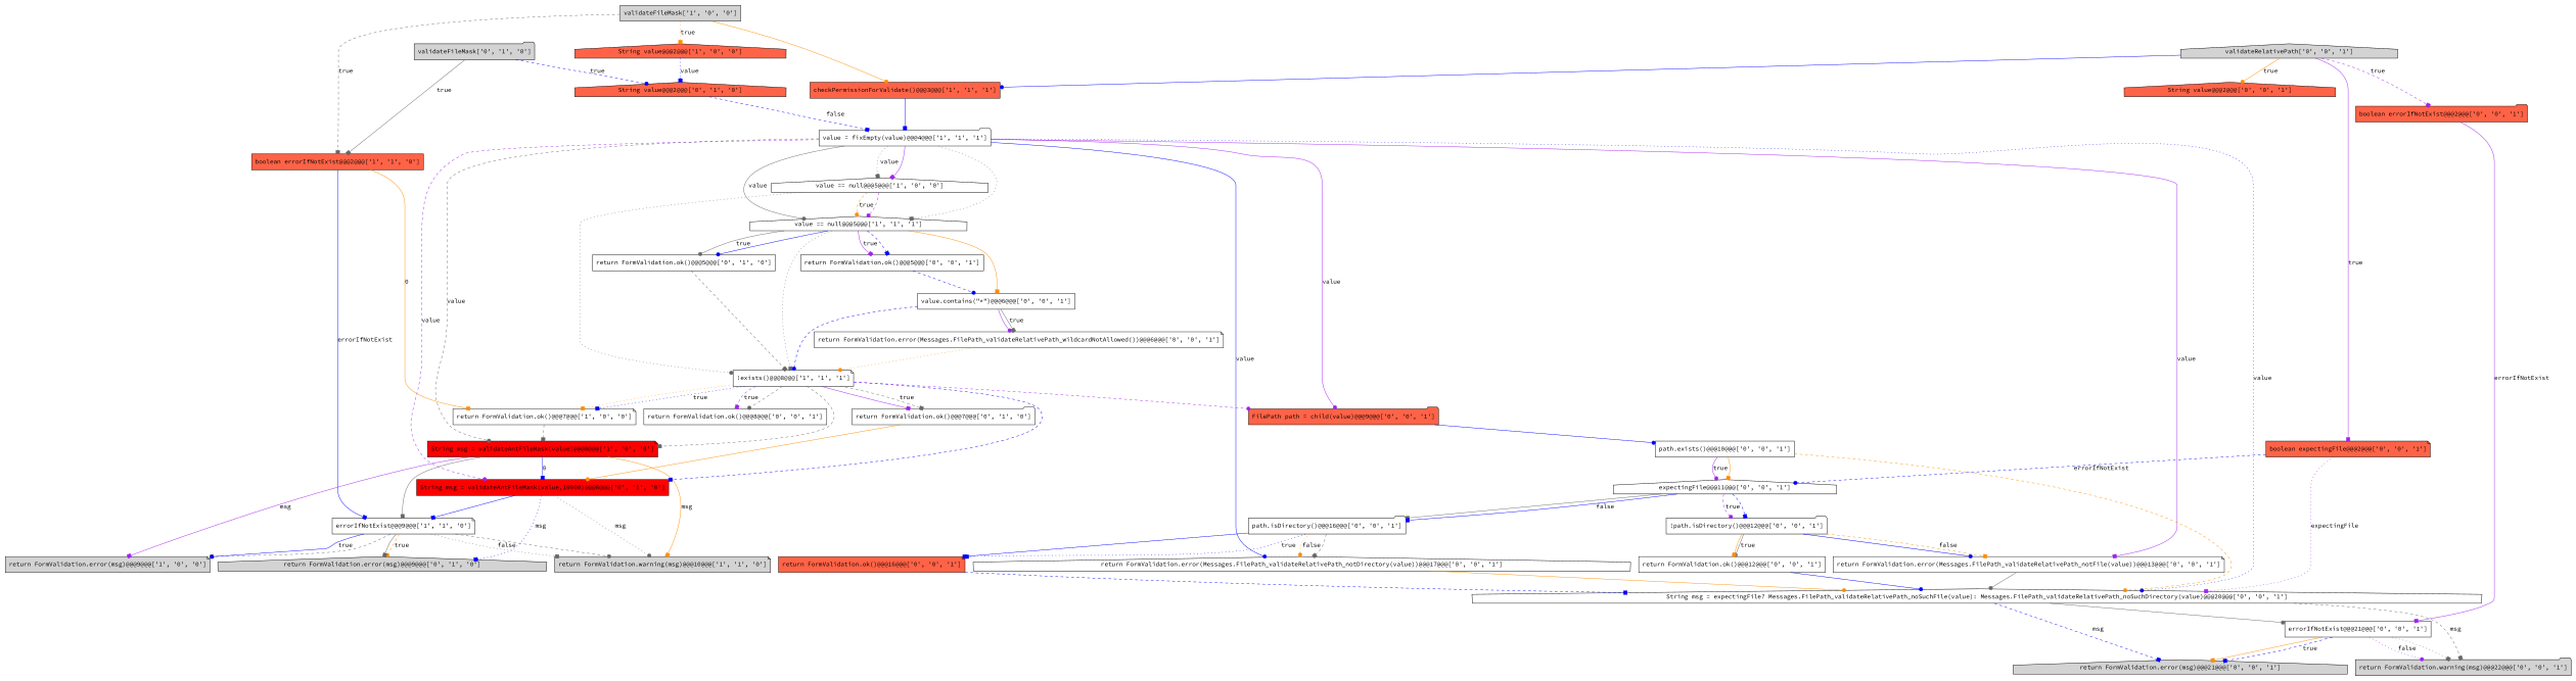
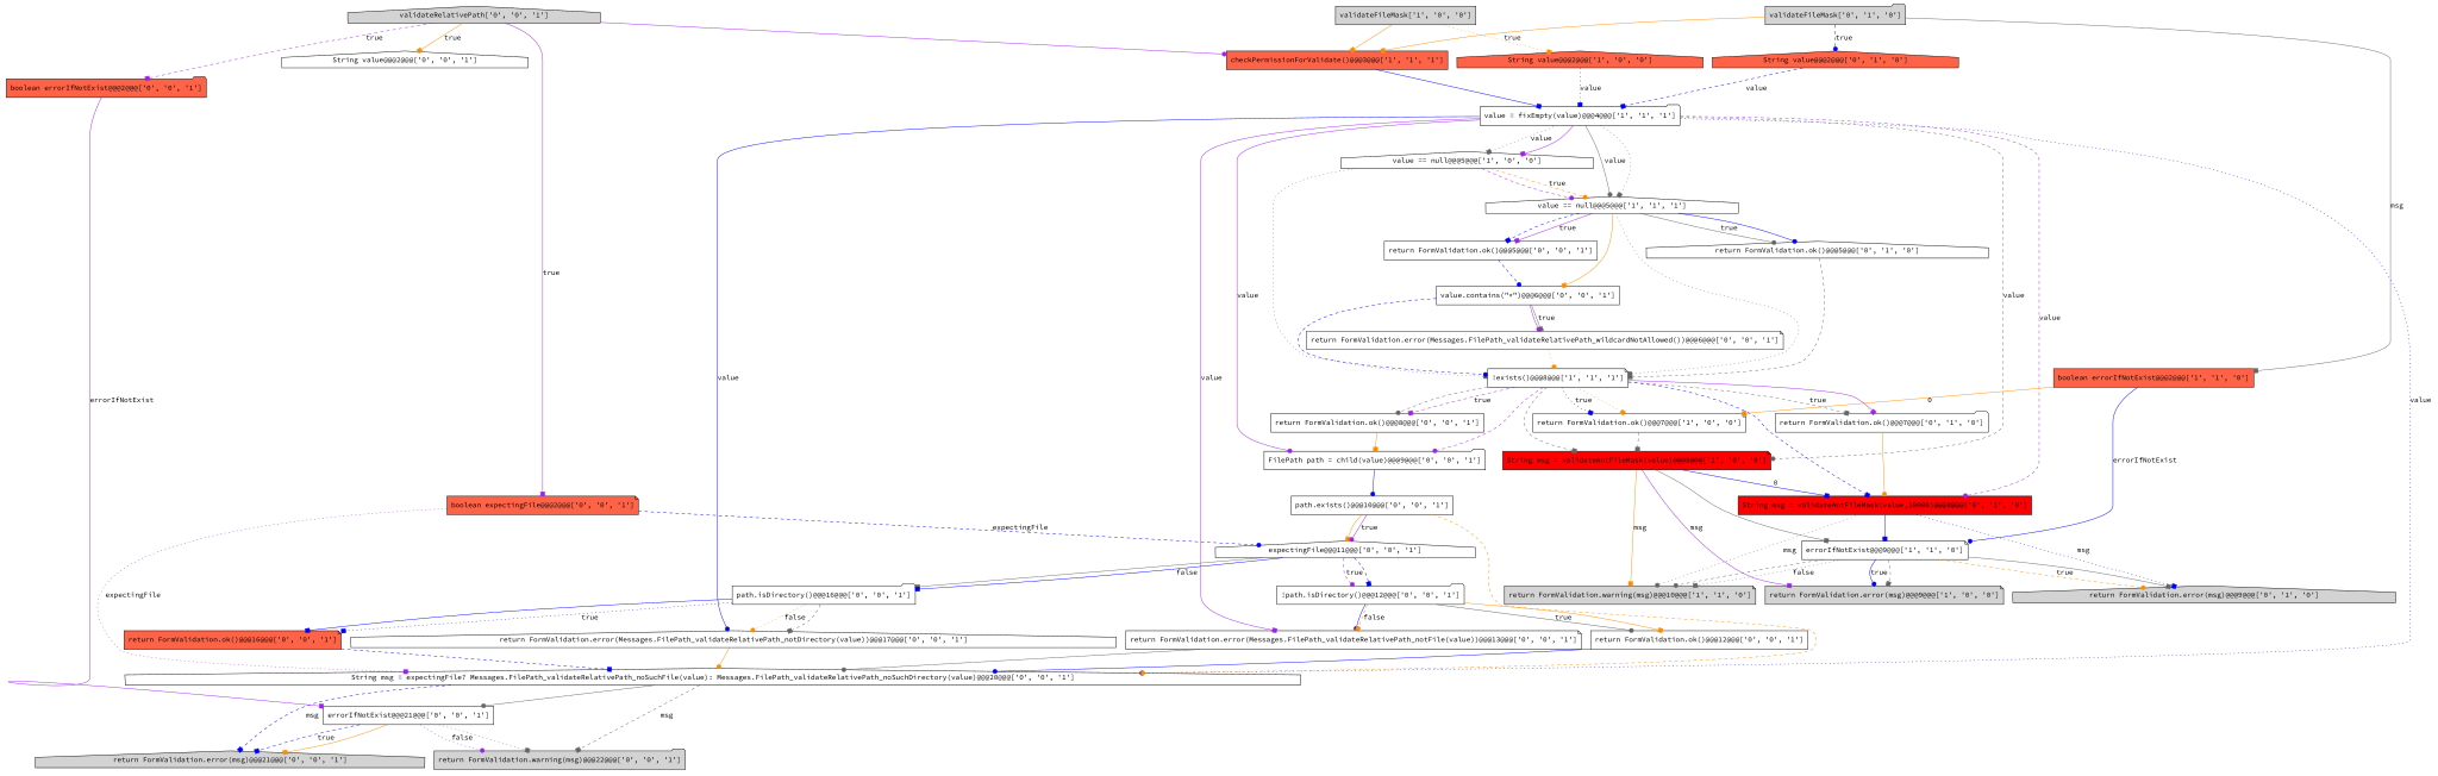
  digraph {
    fontname="Source Code Pro"
    node [fillcolor=white fontname="Source Code Pro" shape=house style=filled]
    edge [arrowhead=box color=blue fontname="Source Code Pro" style=solid]
    n1 [fillcolor=tomato label="String value@@@2@@@['0', '1', '0']"]
    n2 [label="value = fixEmpty(value)@@@4@@@['1', '1', '1']" shape=folder]
    n3 [label="return FormValidation.error(Messages.FilePath_validateRelativePath_notDirectory(value))@@@17@@@['0', '0', '1']"]
    n4 [label="String msg = expectingFile? Messages.FilePath_validateRelativePath_noSuchFile(value): Messages.FilePath_validateRelativePath_noSuchDirectory(value)@@@20@@@['0', '0', '1']"]
    n5 [fillcolor=red label="String msg = validateAntFileMask(value,10000)@@@8@@@['0', '1', '0']" shape=box]
    n6 [label="return FormValidation.error(Messages.FilePath_validateRelativePath_notFile(value))@@@13@@@['0', '0', '1']" shape=note]
-   n7 [fillcolor=tomato label="FilePath path = child(value)@@@9@@@['0', '0', '1']" shape=folder]
+   n7 [label="FilePath path = child(value)@@@9@@@['0', '0', '1']" shape=folder]
    n8 [label="value == null@@@5@@@['1', '0', '0']"]
    n9 [label="value == null@@@5@@@['1', '1', '1']"]
    n10 [fillcolor=red label="String msg = validateAntFileMask(value)@@@8@@@['1', '0', '0']" shape=note]
    n11 [fillcolor=lightgray label="return FormValidation.warning(msg)@@@22@@@['0', '0', '1']" shape=folder]
    n12 [label="errorIfNotExist@@@21@@@['0', '0', '1']" shape=box]
    n13 [fillcolor=lightgray label="return FormValidation.error(msg)@@@21@@@['0', '0', '1']"]
    n14 [fillcolor=lightgray label="return FormValidation.error(msg)@@@9@@@['1', '0', '0']" shape=note]
    n15 [label="return FormValidation.ok()@@@7@@@['0', '1', '0']" shape=folder]
    n16 [fillcolor=lightgray label="return FormValidation.warning(msg)@@@10@@@['1', '1', '0']" shape=note]
    n17 [label="errorIfNotExist@@@9@@@['1', '1', '0']" shape=note]
    n18 [fillcolor=lightgray label="return FormValidation.error(msg)@@@9@@@['0', '1', '0']"]
    n19 [fillcolor=lightgray label="validateFileMask['0', '1', '0']" shape=folder]
    n20 [fillcolor=tomato label="boolean errorIfNotExist@@@2@@@['1', '1', '0']" shape=box]
    n21 [fillcolor=tomato label="checkPermissionForValidate()@@@3@@@['1', '1', '1']" shape=box]
    n22 [label="return FormValidation.ok()@@@7@@@['1', '0', '0']" shape=note]
    n23 [fillcolor=tomato label="String value@@@2@@@['1', '0', '0']"]
    n24 [label="value.contains(\"*\")@@@6@@@['0', '0', '1']" shape=box]
    n25 [label="!exists()@@@8@@@['1', '1', '1']" shape=note]
    n26 [label="return FormValidation.error(Messages.FilePath_validateRelativePath_wildcardNotAllowed())@@@6@@@['0', '0', '1']" shape=note]
    n27 [label="return FormValidation.ok()@@@8@@@['0', '0', '1']" shape=box]
-   n28 [fillcolor=tomato label="String value@@@2@@@['0', '0', '1']"]
+   n28 [label="String value@@@2@@@['0', '0', '1']"]
    n29 [label="path.exists()@@@10@@@['0', '0', '1']" shape=box]
-   n30 [label="return FormValidation.ok()@@@5@@@['0', '1', '0']" shape=box]
+   n30 [label="return FormValidation.ok()@@@5@@@['0', '1', '0']"]
    n31 [label="return FormValidation.ok()@@@5@@@['0', '0', '1']" shape=box]
    n32 [fillcolor=tomato label="boolean errorIfNotExist@@@2@@@['0', '0', '1']" shape=folder]
    n33 [label="expectingFile@@@11@@@['0', '0', '1']"]
    n34 [label="!path.isDirectory()@@@12@@@['0', '0', '1']" shape=folder]
    n35 [label="path.isDirectory()@@@16@@@['0', '0', '1']" shape=folder]
    n36 [label="return FormValidation.ok()@@@12@@@['0', '0', '1']" shape=box]
    n37 [fillcolor=tomato label="return FormValidation.ok()@@@16@@@['0', '0', '1']" shape=note]
    n38 [fillcolor=lightgray label="validateRelativePath['0', '0', '1']"]
    n39 [fillcolor=tomato label="boolean expectingFile@@@2@@@['0', '0', '1']" shape=note]
    n40 [fillcolor=lightgray label="validateFileMask['1', '0', '0']" shape=box]
-   n1 -> n2 [label=false style=dashed]
+   n1 -> n2 [label=value style=dashed]
    n2 -> n3 [arrowhead=dot label=value]
    n2 -> n4 [arrowhead=dot label=value style=dotted]
    n2 -> n5 [arrowhead=dot color=purple label=value style=dashed]
    n2 -> n6 [color=purple label=value]
    n2 -> n7 [arrowhead=dot color=purple label=value]
    n2 -> n8 [color=gray40 label=value style=dotted]
    n2 -> n8 [color=purple]
    n2 -> n9 [arrowhead=dot color=gray40 label=value]
    n2 -> n9 [color=gray40 style=dotted]
    n2 -> n10 [arrowhead=dot color=gray40 label=value style=dashed]
    n3 -> n4 [arrowhead=dot color=darkorange]
    n4 -> n11 [color=gray40 label=msg style=dashed]
    n4 -> n12 [arrowhead=dot color=gray40]
    n4 -> n13 [label=msg style=dashed]
    n5 -> n16 [arrowhead=dot color=gray40 label=msg style=dotted]
    n5 -> n17
    n5 -> n18 [label=msg style=dotted]
    n6 -> n4 [arrowhead=dot color=gray40]
    n7 -> n29 [arrowhead=dot]
    n8 -> n9 [arrowhead=dot color=darkorange label=true style=dashed]
    n8 -> n9 [arrowhead=dot color=purple style=dashed]
-   n8 -> n25 [arrowhead=dot color=gray40 style=dotted]
+   n8 -> n25 [color=gray40 style=dotted]
    n9 -> n24 [color=darkorange]
-   n9 -> n25 [color=gray40 style=dotted]
+   n9 -> n25 [arrowhead=dot color=gray40 style=dotted]
    n9 -> n30 [arrowhead=dot]
    n9 -> n30 [arrowhead=dot color=gray40 label=true]
    n9 -> n31 [color=purple label=true]
    n9 -> n31 [style=dashed]
    n10 -> n5 [label=0]
    n10 -> n14 [color=purple label=msg]
    n10 -> n16 [color=darkorange label=msg]
    n10 -> n17 [color=gray40]
    n12 -> n11 [color=gray40 style=dotted]
    n12 -> n11 [arrowhead=dot color=purple label=false style=dotted]
    n12 -> n13 [color=darkorange]
    n12 -> n13 [label=true style=dashed]
    n15 -> n5 [arrowhead=dot color=darkorange]
    n17 -> n14 [color=gray40 style=dashed]
    n17 -> n14 [arrowhead=dot label=true]
    n17 -> n16 [arrowhead=dot color=gray40 style=dashed]
    n17 -> n16 [color=gray40 label=false style=dotted]
    n17 -> n18 [arrowhead=dot color=darkorange label=true style=dashed]
    n17 -> n18 [color=gray40]
    n19 -> n1 [arrowhead=dot label=true style=dashed]
-   n19 -> n20 [color=gray40 label=true]
-   n20 -> n17 [label=errorIfNotExist]
+   n19 -> n20 [color=gray40 label=msg]
+   n19 -> n21 [color=darkorange]
+   n20 -> n17 [arrowhead=dot label=errorIfNotExist]
    n20 -> n22 [color=darkorange label=0]
    n21 -> n2
    n22 -> n10 [color=gray40 style=dashed]
-   n23 -> n1 [label=value style=dotted]
+   n23 -> n2 [label=value style=dotted]
    n24 -> n25 [arrowhead=dot style=dashed]
    n24 -> n26 [color=gray40 label=true]
    n24 -> n26 [arrowhead=dot color=purple]
    n25 -> n5 [style=dashed]
    n25 -> n7 [arrowhead=dot color=purple style=dashed]
    n25 -> n10 [color=gray40 style=dashed]
    n25 -> n15 [color=gray40 label=true style=dashed]
    n25 -> n15 [color=purple]
    n25 -> n22 [color=darkorange style=dotted]
    n25 -> n22 [label=true style=dotted]
    n25 -> n27 [arrowhead=dot color=gray40 style=dashed]
    n25 -> n27 [color=purple label=true style=dashed]
    n26 -> n25 [arrowhead=dot color=darkorange style=dotted]
+   n27 -> n7 [color=darkorange]
    n29 -> n4 [arrowhead=dot color=darkorange style=dashed]
    n29 -> n33 [color=darkorange]
    n29 -> n33 [arrowhead=dot color=purple label=true]
    n30 -> n25 [color=gray40 style=dashed]
    n31 -> n24 [arrowhead=dot style=dashed]
    n32 -> n12 [color=purple label=errorIfNotExist]
    n33 -> n34 [arrowhead=dot color=purple label=true style=dashed]
    n33 -> n34 [style=dashed]
    n33 -> n35 [color=gray40]
    n33 -> n35 [label=false]
    n34 -> n6 [arrowhead=dot]
    n34 -> n6 [color=darkorange label=false style=dashed]
    n34 -> n36 [arrowhead=dot color=gray40 label=true]
    n34 -> n36 [color=darkorange]
    n35 -> n3 [arrowhead=dot color=darkorange label=false style=dotted]
    n35 -> n3 [color=gray40 style=dashed]
    n35 -> n37 [label=true style=dotted]
    n35 -> n37
    n36 -> n4 [arrowhead=dot]
    n37 -> n4 [style=dashed]
-   n38 -> n21 [arrowhead=dot]
-   n38 -> n28 [arrowhead=dot color=darkorange label=true]
+   n38 -> n21 [arrowhead=dot color=purple]
+   n38 -> n28 [color=darkorange label=true]
    n38 -> n32 [color=purple label=true style=dashed]
    n38 -> n39 [color=purple label=true]
    n39 -> n4 [color=purple label=expectingFile style=dotted]
-   n39 -> n33 [arrowhead=dot label=errorIfNotExist style=dashed]
-   n40 -> n20 [color=gray40 label=true style=dashed]
-   n40 -> n21 [arrowhead=dot color=darkorange]
+   n39 -> n33 [arrowhead=dot label=expectingFile style=dashed]
+   n40 -> n21 [color=darkorange]
    n40 -> n23 [color=darkorange label=true style=dotted]
  }
